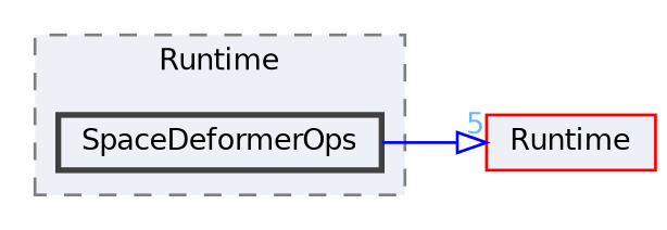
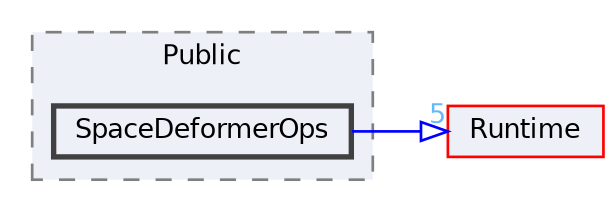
  digraph {
    compound=true
    rankdir=LR
    node [fillcolor="#edf0f7" fontname=Helvetica fontsize=10 shape=box]
    n1 [color=grey25 height=0.2 label=SpaceDeformerOps style="filled,bold" width=0.4]
    n2 [color=red height=0.2 label=Runtime style=filled width=0.4]
    subgraph cluster_1 {
      bgcolor="#edf0f7"
      fontname=Helvetica
      fontsize=10
-     label=Runtime
+     label=Public
      pencolor=grey50
      style="filled,dashed"
      n1
    }
    n1 -> n2 [color=blue fontcolor=steelblue1 fontname=Helvetica fontsize=10 headlabel=5 labeldistance=1.5 labelfontname=Helvetica labelfontsize=10 arrowhead=onormal]
  }
